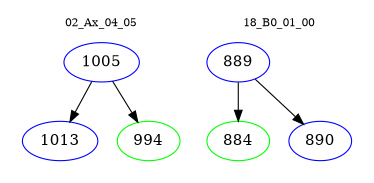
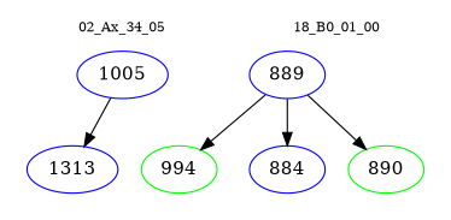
  digraph {
    node [color=blue]
    edge [color=black]
    n1 [label=1005]
    n2 [color=green label=994]
-   n3 [label=1013]
+   n3 [label=1313]
    n4 [label=889]
-   n5 [color=green label=884]
-   n6 [label=890]
+   n5 [label=884]
+   n6 [color=green label=890]
    subgraph cluster_1 {
      color=white
      fontsize=10
-     label="02_Ax_04_05"
+     label="02_Ax_34_05"
      n1
      n2
      n3
    }
    subgraph cluster_2 {
      color=white
      fontsize=10
      label="18_B0_01_00"
      n4
      n5
      n6
    }
-   n1 -> n2
+   n4 -> n2
    n1 -> n3
    n4 -> n5
    n4 -> n6
  }
